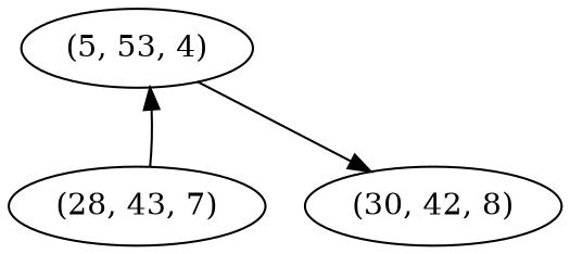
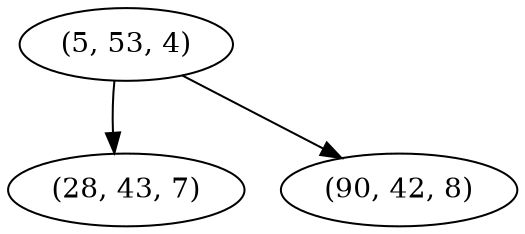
  digraph {
    "(5, 53, 4)"
    "(28, 43, 7)"
-   "(30, 42, 8)"
-   "(28, 43, 7)" -> "(5, 53, 4)"
+   "(30, 42, 8)" [label="(90, 42, 8)"]
+   "(5, 53, 4)" -> "(28, 43, 7)"
    "(5, 53, 4)" -> "(30, 42, 8)"
  }
